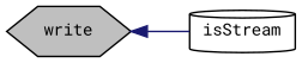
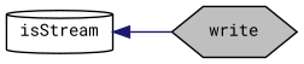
  digraph {
    rankdir=LR
    fontname="Roboto Mono"
    node [color=black fontname="Roboto Mono" fontsize=10]
    n1 [fillcolor=grey75 fontcolor=black height=0.2 label=write shape=hexagon style=filled width=0.4]
    n2 [height=0.2 label=isStream shape=cylinder width=0.4]
-   n1 -> n2 [color=midnightblue dir=back fontname="Roboto Mono" fontsize=10 labelfontname=Helvetica labelfontsize=10 style=solid]
+   n2 -> n1 [color=midnightblue dir=back fontname="Roboto Mono" fontsize=10 labelfontname=Helvetica labelfontsize=10 style=solid]
  }
